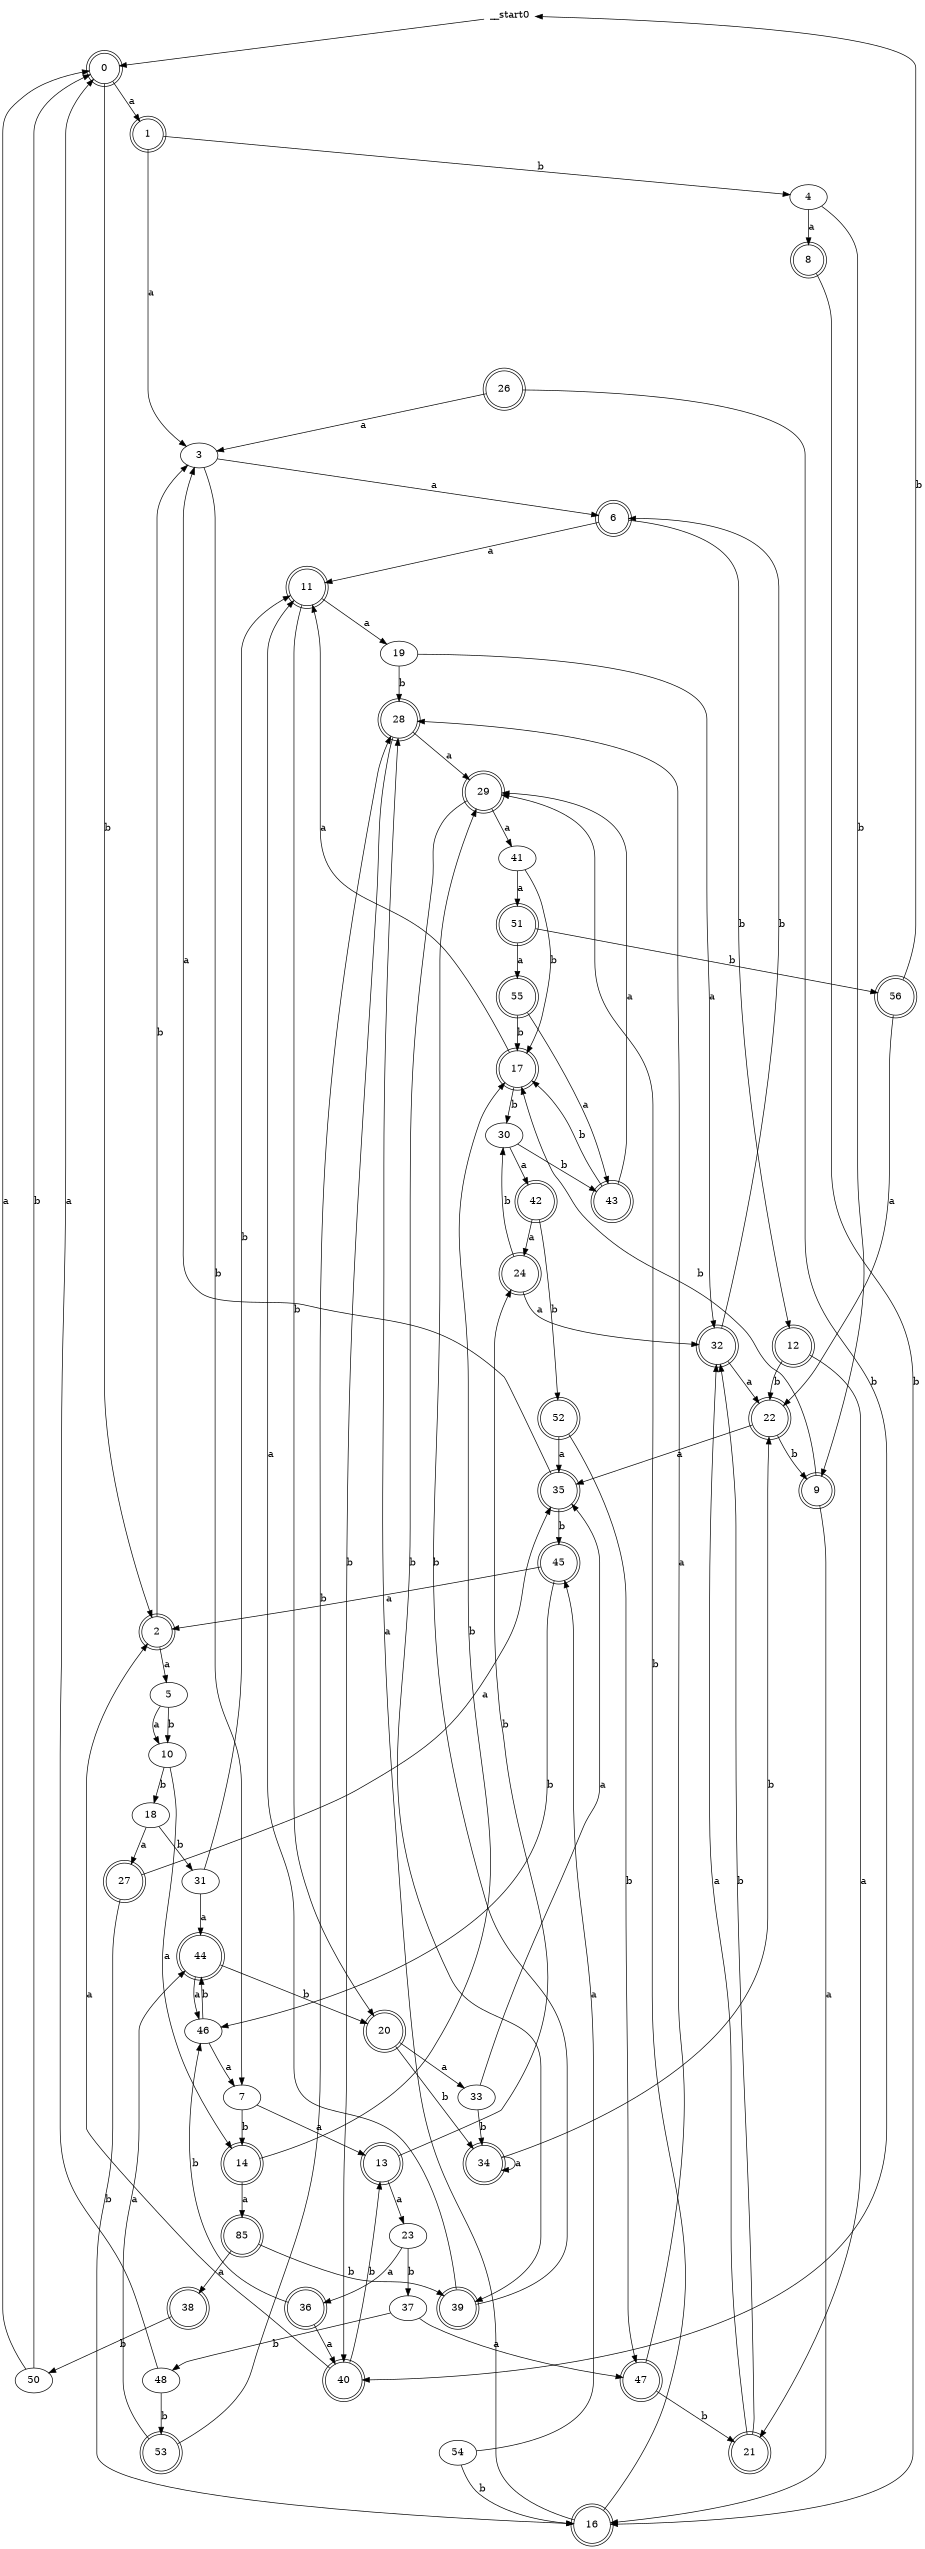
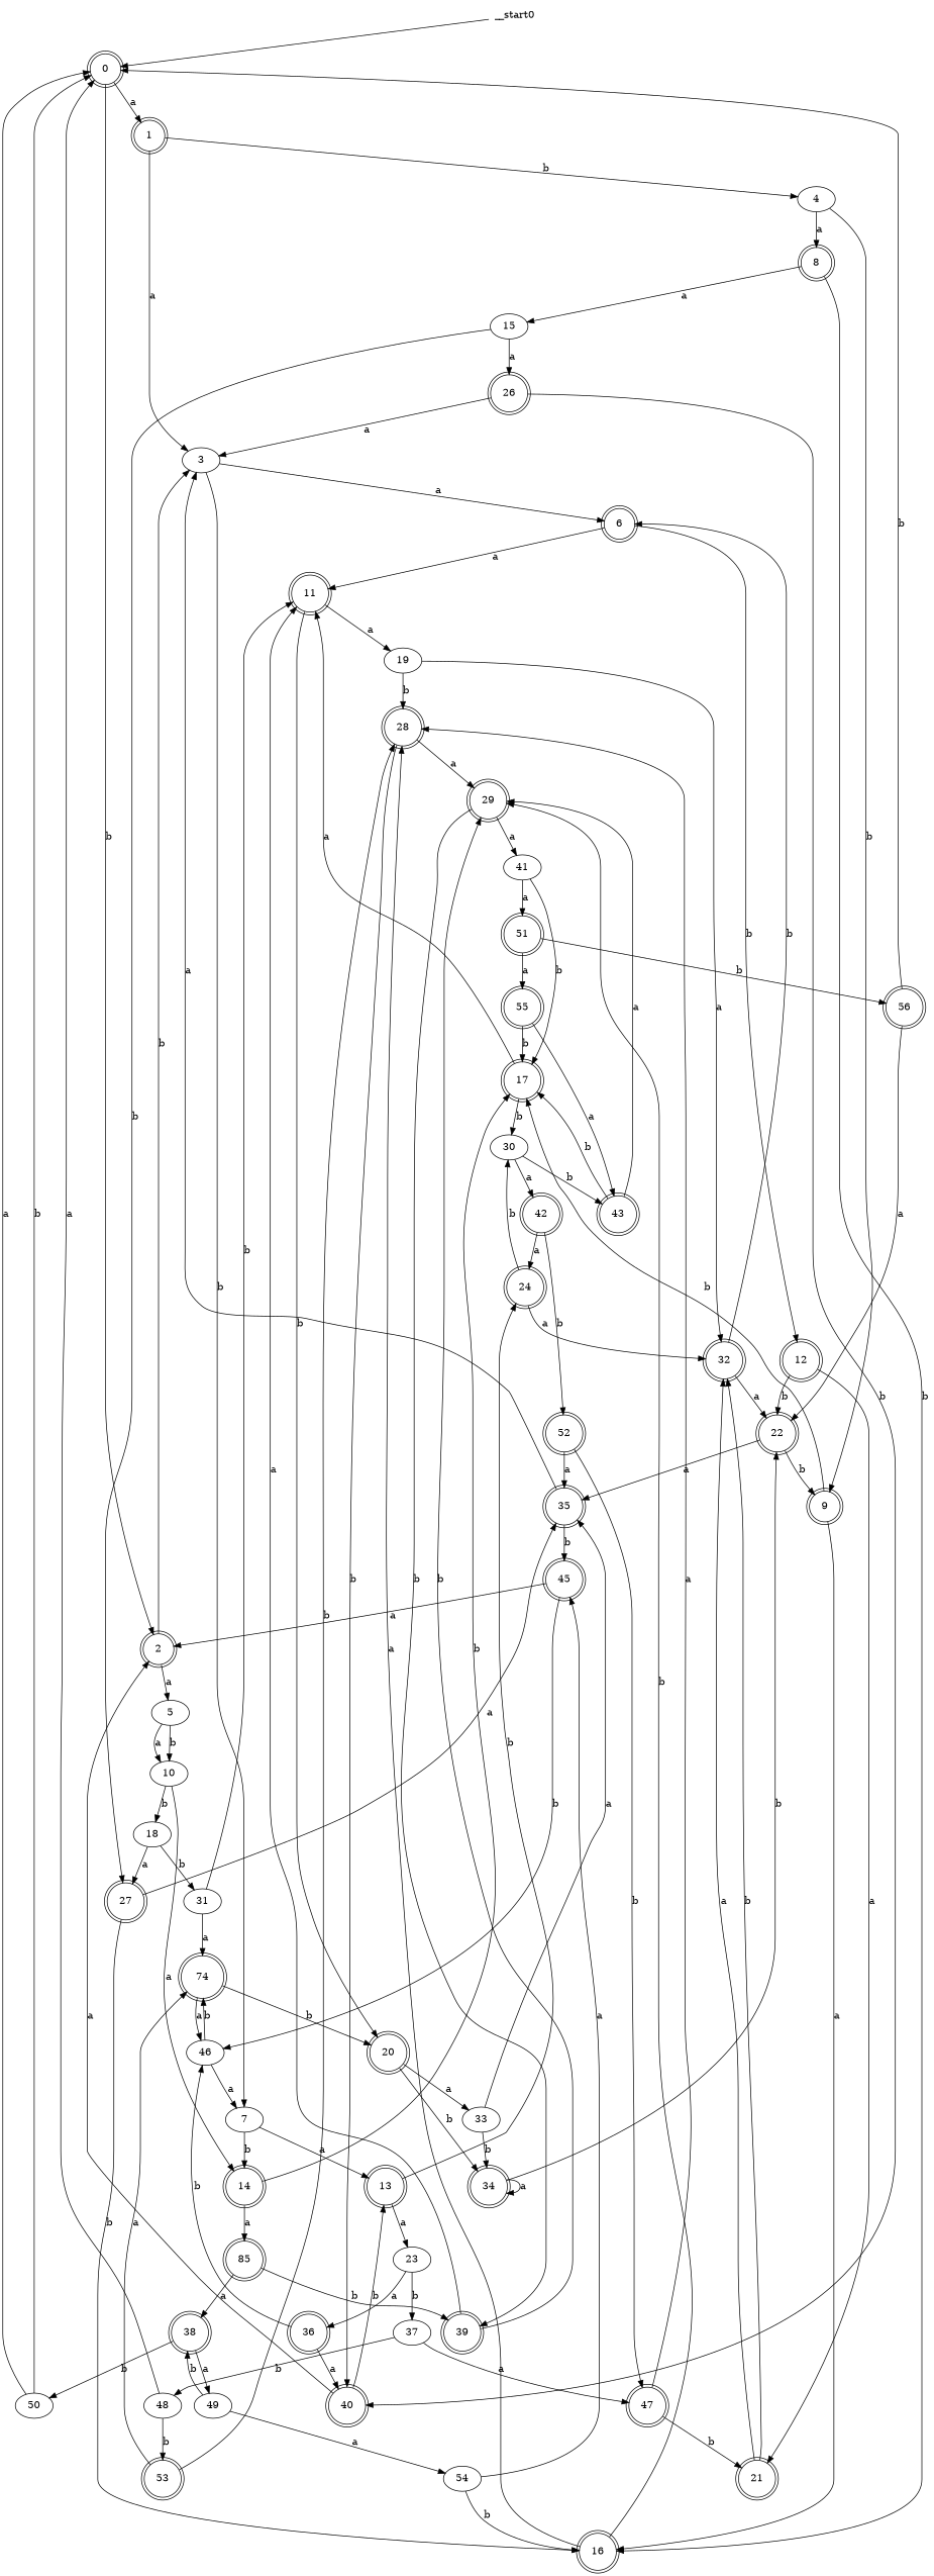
  digraph {
    node [shape=doublecircle]
    __start0 [shape=none]
    0
    1
    2
    3 [shape=""]
    4 [shape=""]
    5 [shape=""]
    6
    7 [shape=""]
    8
    9
    10 [shape=""]
    11
    12
    13
    14
+   15 [shape=""]
    16
    17
    18 [shape=""]
    19 [shape=""]
    20
    21
    22
    23 [shape=""]
    24
    n27 [label=85]
    26
    27
    28
    29
    30 [shape=""]
    31 [shape=""]
    32
    33 [shape=""]
    34
    35
    36
    37 [shape=""]
    38
    39
    40
    41 [shape=""]
    42
    43
-   44
+   44 [label=74]
    45
    46 [shape=""]
    47
    48 [shape=""]
+   49 [shape=""]
    50 [shape=""]
    51
    52
    53
    54 [shape=""]
    55
    56
    __start0 -> 0
    0 -> 1 [label=a]
    0 -> 2 [label=b]
    1 -> 3 [label=a]
    1 -> 4 [label=b]
    2 -> 3 [label=b]
    2 -> 5 [label=a]
    3 -> 6 [label=a]
    3 -> 7 [label=b]
    4 -> 8 [label=a]
    4 -> 9 [label=b]
    5 -> 10 [label=a]
    5 -> 10 [label=b]
    6 -> 11 [label=a]
    6 -> 12 [label=b]
    7 -> 13 [label=a]
    7 -> 14 [label=b]
+   8 -> 15 [label=a]
    8 -> 16 [label=b]
    9 -> 16 [label=a]
    9 -> 17 [label=b]
    10 -> 14 [label=a]
    10 -> 18 [label=b]
    11 -> 19 [label=a]
    11 -> 20 [label=b]
    12 -> 21 [label=a]
    12 -> 22 [label=b]
    13 -> 23 [label=a]
    13 -> 24 [label=b]
    14 -> 17 [label=b]
    14 -> n27 [label=a]
+   15 -> 26 [label=a]
+   15 -> 27 [label=b]
    16 -> 28 [label=a]
    16 -> 29 [label=b]
    17 -> 11 [label=a]
    17 -> 30 [label=b]
    18 -> 27 [label=a]
    18 -> 31 [label=b]
    19 -> 28 [label=b]
    19 -> 32 [label=a]
    20 -> 33 [label=a]
    20 -> 34 [label=b]
    21 -> 32 [label=a]
    21 -> 32 [label=b]
    22 -> 9 [label=b]
    22 -> 35 [label=a]
    23 -> 36 [label=a]
    23 -> 37 [label=b]
    24 -> 30 [label=b]
    24 -> 32 [label=a]
    n27 -> 38 [label=a]
    n27 -> 39 [label=b]
    26 -> 3 [label=a]
    26 -> 40 [label=b]
    27 -> 16 [label=b]
    27 -> 35 [label=a]
    28 -> 29 [label=a]
    28 -> 40 [label=b]
    29 -> 39 [label=b]
    29 -> 41 [label=a]
    30 -> 42 [label=a]
    30 -> 43 [label=b]
    31 -> 11 [label=b]
    31 -> 44 [label=a]
    32 -> 6 [label=b]
    32 -> 22 [label=a]
    33 -> 34 [label=b]
    33 -> 35 [label=a]
    34 -> 22 [label=b]
    34 -> 34 [label=a]
    35 -> 3 [label=a]
    35 -> 45 [label=b]
    36 -> 40 [label=a]
    36 -> 46 [label=b]
    37 -> 47 [label=a]
    37 -> 48 [label=b]
+   38 -> 49 [label=a]
    38 -> 50 [label=b]
    39 -> 11 [label=a]
    39 -> 29 [label=b]
    40 -> 2 [label=a]
    40 -> 13 [label=b]
    41 -> 17 [label=b]
    41 -> 51 [label=a]
    42 -> 24 [label=a]
    42 -> 52 [label=b]
    43 -> 17 [label=b]
    43 -> 29 [label=a]
    44 -> 20 [label=b]
    44 -> 46 [label=a]
    45 -> 2 [label=a]
    45 -> 46 [label=b]
    46 -> 7 [label=a]
    46 -> 44 [label=b]
    47 -> 21 [label=b]
    47 -> 28 [label=a]
    48 -> 0 [label=a]
    48 -> 53 [label=b]
+   49 -> 38 [label=b]
+   49 -> 54 [label=a]
    50 -> 0 [label=a]
    50 -> 0 [label=b]
    51 -> 55 [label=a]
    51 -> 56 [label=b]
    52 -> 35 [label=a]
    52 -> 47 [label=b]
    53 -> 28 [label=b]
    53 -> 44 [label=a]
    54 -> 16 [label=b]
    54 -> 45 [label=a]
    55 -> 17 [label=b]
    55 -> 43 [label=a]
-   56 -> __start0 [label=b]
+   56 -> 0 [label=b]
    56 -> 22 [label=a]
  }
